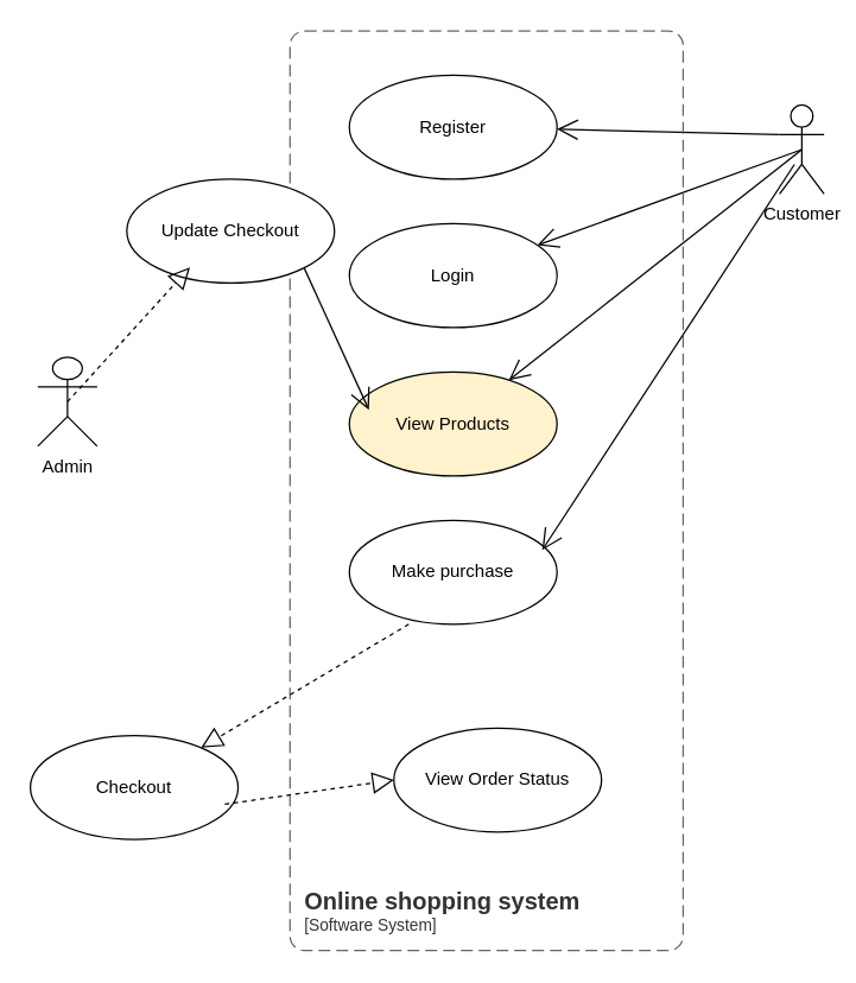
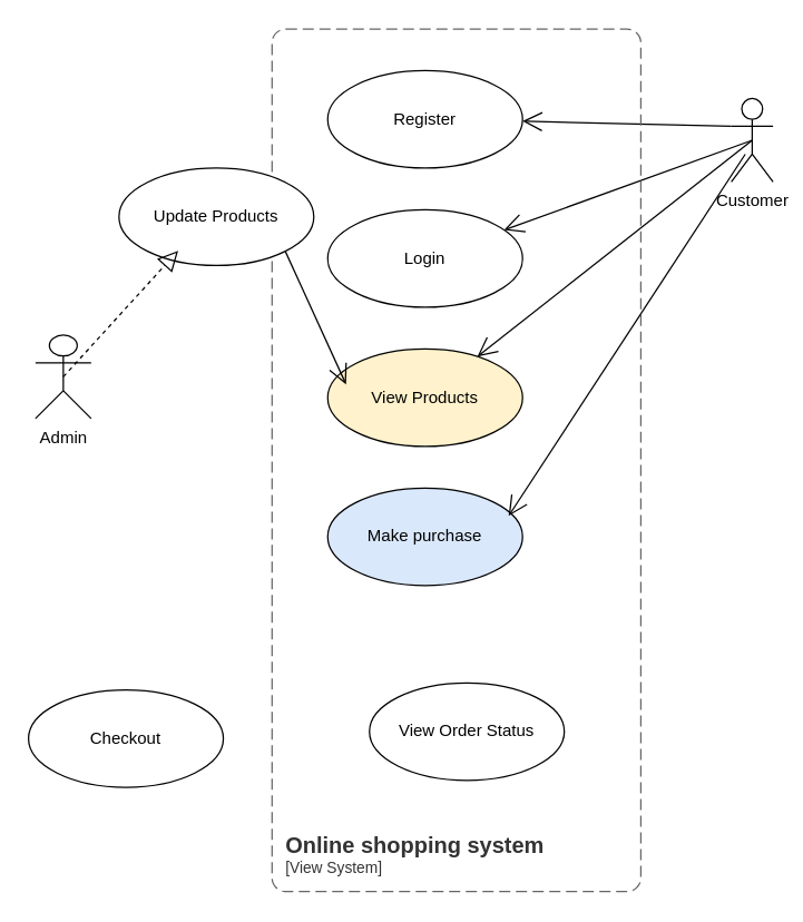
  <mxCell id="0" />
  <mxCell id="1" parent="0" />
  <mxCell id="2" value="Customer" style="shape=umlActor;verticalLabelPosition=bottom;verticalAlign=top;html=1;outlineConnect=0;" vertex="1" parent="1"><mxGeometry x="525" y="70" width="30" height="60" as="geometry" /></mxCell>
  <mxCell id="3" value="Register" style="ellipse;whiteSpace=wrap;html=1;" vertex="1" parent="1"><mxGeometry x="235" y="50" width="140" height="70" as="geometry" /></mxCell>
  <mxCell id="4" value="" style="endArrow=open;endFill=1;endSize=12;html=1;rounded=0;exitX=0;exitY=0.333;exitDx=0;exitDy=0;exitPerimeter=0;" edge="1" parent="1" source="2" target="3"><mxGeometry width="160" relative="1" as="geometry"><mxPoint x="445" y="270" as="sourcePoint" /><mxPoint x="375" y="190" as="targetPoint" /></mxGeometry></mxCell>
  <mxCell id="5" value="Login" style="ellipse;whiteSpace=wrap;html=1;" vertex="1" parent="1"><mxGeometry x="235" y="150" width="140" height="70" as="geometry" /></mxCell>
  <mxCell id="6" value="" style="endArrow=open;endFill=1;endSize=12;html=1;rounded=0;exitX=0.5;exitY=0.5;exitDx=0;exitDy=0;exitPerimeter=0;" edge="1" parent="1" source="2" target="5"><mxGeometry width="160" relative="1" as="geometry"><mxPoint x="535" y="200" as="sourcePoint" /><mxPoint x="385" y="270" as="targetPoint" /></mxGeometry></mxCell>
  <mxCell id="7" value="View Products" style="ellipse;whiteSpace=wrap;html=1;fillColor=#fff2cc;" vertex="1" parent="1"><mxGeometry x="235" y="250" width="140" height="70" as="geometry" /></mxCell>
- <mxCell id="8" value="Make purchase" style="ellipse;whiteSpace=wrap;html=1;" vertex="1" parent="1"><mxGeometry x="235" y="350" width="140" height="70" as="geometry" /></mxCell>
- <mxCell id="9" value="&lt;font style=&quot;font-size: 16px&quot;&gt;&lt;b&gt;&lt;div style=&quot;text-align: left&quot;&gt;Online shopping system&lt;/div&gt;&lt;/b&gt;&lt;/font&gt;&lt;div style=&quot;text-align: left&quot;&gt;[Software System]&lt;/div&gt;" style="rounded=1;fontSize=11;whiteSpace=wrap;html=1;dashed=1;arcSize=20;fillColor=none;strokeColor=#666666;fontColor=#333333;labelBackgroundColor=none;align=left;verticalAlign=bottom;labelBorderColor=none;spacingTop=0;spacing=10;dashPattern=8 4;metaEdit=1;rotatable=0;perimeter=rectanglePerimeter;noLabel=0;labelPadding=0;allowArrows=0;connectable=0;expand=0;recursiveResize=0;editable=1;pointerEvents=0;absoluteArcSize=1;points=[[0.25,0,0],[0.5,0,0],[0.75,0,0],[1,0.25,0],[1,0.5,0],[1,0.75,0],[0.75,1,0],[0.5,1,0],[0.25,1,0],[0,0.75,0],[0,0.5,0],[0,0.25,0]];" vertex="1" parent="1"><mxGeometry x="195" y="20" width="265" height="620" as="geometry" /></mxCell>
+ <mxCell id="8" value="Make purchase" style="ellipse;whiteSpace=wrap;html=1;fillColor=#dae8fc;" vertex="1" parent="1"><mxGeometry x="235" y="350" width="140" height="70" as="geometry" /></mxCell>
+ <mxCell id="9" value="&lt;font style=&quot;font-size: 16px&quot;&gt;&lt;b&gt;&lt;div style=&quot;text-align: left&quot;&gt;Online shopping system&lt;/div&gt;&lt;/b&gt;&lt;/font&gt;&lt;div style=&quot;text-align: left&quot;&gt;[View System]&lt;/div&gt;" style="rounded=1;fontSize=11;whiteSpace=wrap;html=1;dashed=1;arcSize=20;fillColor=none;strokeColor=#666666;fontColor=#333333;labelBackgroundColor=none;align=left;verticalAlign=bottom;labelBorderColor=none;spacingTop=0;spacing=10;dashPattern=8 4;metaEdit=1;rotatable=0;perimeter=rectanglePerimeter;noLabel=0;labelPadding=0;allowArrows=0;connectable=0;expand=0;recursiveResize=0;editable=1;pointerEvents=0;absoluteArcSize=1;points=[[0.25,0,0],[0.5,0,0],[0.75,0,0],[1,0.25,0],[1,0.5,0],[1,0.75,0],[0.75,1,0],[0.5,1,0],[0.25,1,0],[0,0.75,0],[0,0.5,0],[0,0.25,0]];" vertex="1" parent="1"><mxGeometry x="195" y="20" width="265" height="620" as="geometry" /></mxCell>
  <mxCell id="10" value="Admin" style="shape=umlActor;verticalLabelPosition=bottom;verticalAlign=top;html=1;" vertex="1" parent="1"><mxGeometry x="25" y="240" width="40" height="60" as="geometry" /></mxCell>
  <mxCell id="11" value="Checkout" style="ellipse;whiteSpace=wrap;html=1;" vertex="1" parent="1"><mxGeometry x="20" y="495" width="140" height="70" as="geometry" /></mxCell>
- <mxCell id="12" value="Update Checkout" style="ellipse;whiteSpace=wrap;html=1;" vertex="1" parent="1"><mxGeometry x="85" y="120" width="140" height="70" as="geometry" /></mxCell>
+ <mxCell id="12" value="Update Products" style="ellipse;whiteSpace=wrap;html=1;" vertex="1" parent="1"><mxGeometry x="85" y="120" width="140" height="70" as="geometry" /></mxCell>
  <mxCell id="13" value="" style="endArrow=open;endFill=1;endSize=12;html=1;rounded=0;exitX=0.5;exitY=0.5;exitDx=0;exitDy=0;exitPerimeter=0;" edge="1" parent="1" source="2" target="7"><mxGeometry width="160" relative="1" as="geometry"><mxPoint x="475" y="150" as="sourcePoint" /><mxPoint x="375" y="260" as="targetPoint" /></mxGeometry></mxCell>
  <mxCell id="14" value="" style="endArrow=open;endFill=1;endSize=12;html=1;rounded=0;" edge="1" parent="1"><mxGeometry width="160" relative="1" as="geometry"><mxPoint x="535" y="110" as="sourcePoint" /><mxPoint x="365" y="370" as="targetPoint" /></mxGeometry></mxCell>
- <mxCell id="15" value="" style="endArrow=block;dashed=1;endFill=0;endSize=12;html=1;rounded=0;exitX=0.286;exitY=1;exitDx=0;exitDy=0;exitPerimeter=0;" edge="1" parent="1" source="8" target="11"><mxGeometry width="160" relative="1" as="geometry"><mxPoint x="165" y="450" as="sourcePoint" /><mxPoint x="325" y="450" as="targetPoint" /></mxGeometry></mxCell>
  <mxCell id="16" value="" style="endArrow=block;dashed=1;endFill=0;endSize=12;html=1;rounded=0;entryX=0.304;entryY=0.848;entryDx=0;entryDy=0;entryPerimeter=0;exitX=0.5;exitY=0.5;exitDx=0;exitDy=0;exitPerimeter=0;" edge="1" parent="1" source="10" target="12"><mxGeometry width="160" relative="1" as="geometry"><mxPoint x="185" y="400" as="sourcePoint" /><mxPoint x="345" y="400" as="targetPoint" /></mxGeometry></mxCell>
  <mxCell id="17" value="" style="endArrow=open;endFill=1;endSize=12;html=1;rounded=0;exitX=1;exitY=1;exitDx=0;exitDy=0;entryX=0.094;entryY=0.363;entryDx=0;entryDy=0;entryPerimeter=0;" edge="1" parent="1" source="12" target="7"><mxGeometry width="160" relative="1" as="geometry"><mxPoint x="185" y="400" as="sourcePoint" /><mxPoint x="345" y="400" as="targetPoint" /></mxGeometry></mxCell>
  <mxCell id="18" value="View Order Status" style="ellipse;whiteSpace=wrap;html=1;" vertex="1" parent="1"><mxGeometry x="265" y="490" width="140" height="70" as="geometry" /></mxCell>
- <mxCell id="19" value="" style="endArrow=block;dashed=1;endFill=0;endSize=12;html=1;rounded=0;exitX=0.936;exitY=0.662;exitDx=0;exitDy=0;exitPerimeter=0;entryX=0;entryY=0.5;entryDx=0;entryDy=0;" edge="1" parent="1" source="11" target="18"><mxGeometry width="160" relative="1" as="geometry"><mxPoint x="185" y="400" as="sourcePoint" /><mxPoint x="345" y="400" as="targetPoint" /></mxGeometry></mxCell>
